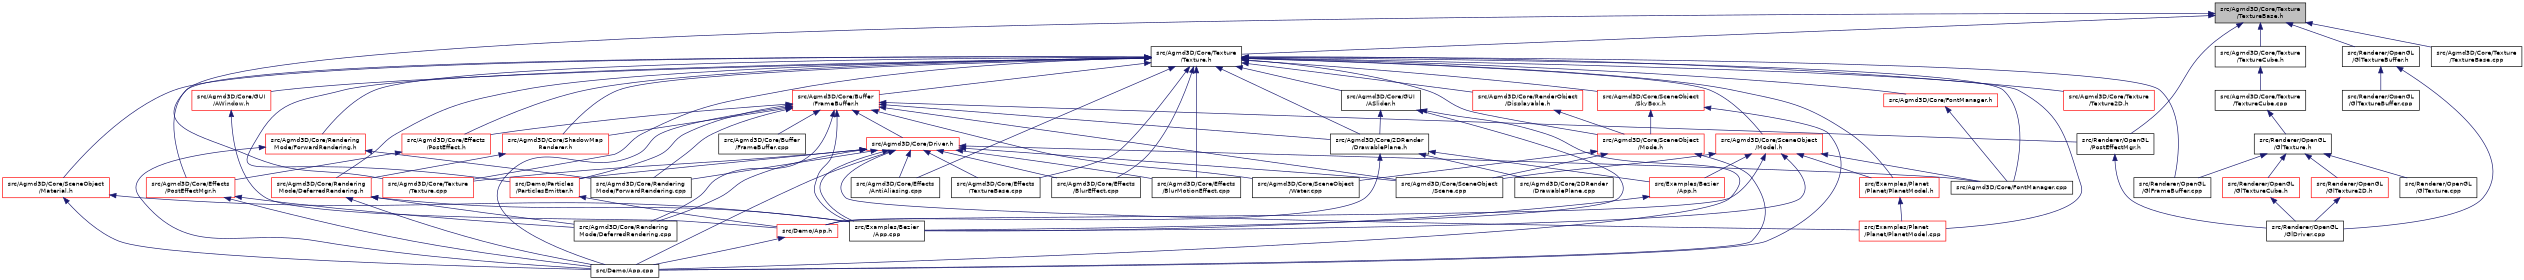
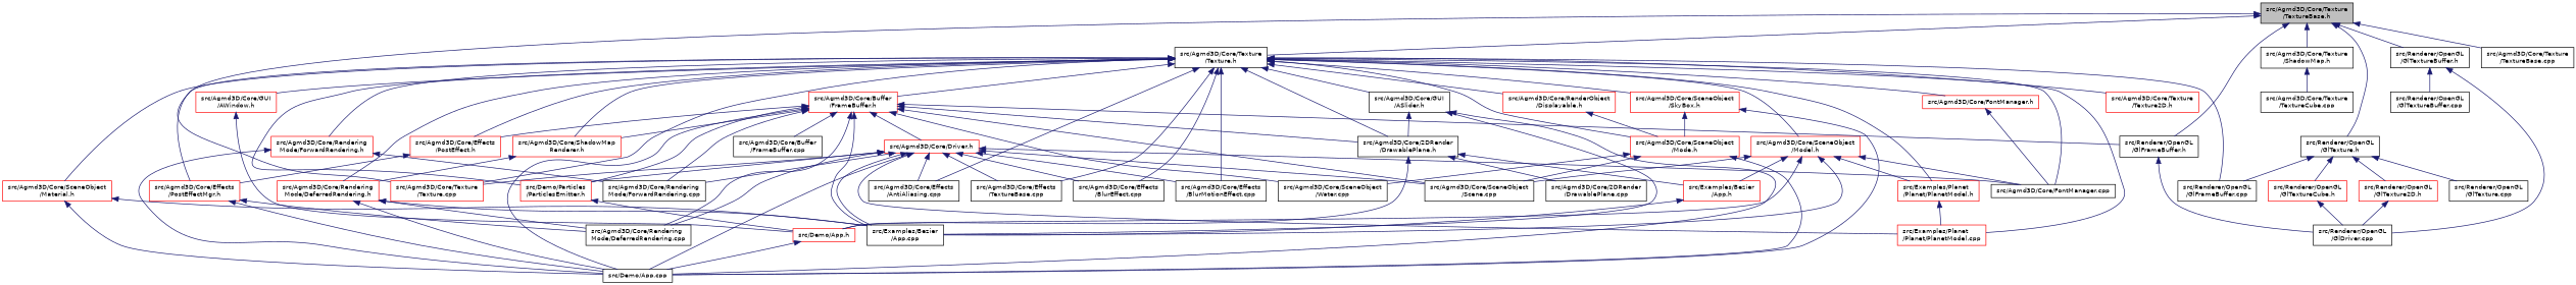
  digraph {
    node [color=black fillcolor=white fontname=Helvetica fontsize=10 shape=record style=filled]
    edge [color=midnightblue dir=back fontname=Helvetica fontsize=10 labelfontname=Helvetica labelfontsize=10 style=solid]
    n1 [fillcolor=grey75 fontcolor=black height=0.2 label="src/Agmd3D/Core/Texture\l/TextureBase.h" width=0.4]
    n2 [color=red height=0.2 label="src/Agmd3D/Core/Texture\l/Texture.cpp" width=0.4]
    n3 [height=0.2 label="src/Agmd3D/Core/Texture\l/Texture.h" width=0.4]
-   n4 [height=0.2 label="src/Renderer/OpenGL\l/PostEffectMgr.h" width=0.4]
+   n4 [height=0.2 label="src/Renderer/OpenGL\l/GlFrameBuffer.h" width=0.4]
    n5 [height=0.2 label="src/Agmd3D/Core/Texture\l/TextureBase.cpp" width=0.4]
-   n6 [height=0.2 label="src/Agmd3D/Core/Texture\l/TextureCube.h" width=0.4]
+   n6 [height=0.2 label="src/Agmd3D/Core/Texture\l/ShadowMap.h" width=0.4]
    n7 [height=0.2 label="src/Renderer/OpenGL\l/GlTexture.h" width=0.4]
    n8 [height=0.2 label="src/Renderer/OpenGL\l/GlTextureBuffer.h" width=0.4]
    n9 [height=0.2 label="src/Agmd3D/Core/2DRender\l/DrawablePlane.h" width=0.4]
    n10 [color=red height=0.2 label="src/Agmd3D/Core/Buffer\l/FrameBuffer.h" width=0.4]
    n11 [height=0.2 label="src/Agmd3D/Core/Effects\l/AntiAliasing.cpp" width=0.4]
    n12 [height=0.2 label="src/Agmd3D/Core/Effects\l/TextureBase.cpp" width=0.4]
    n13 [height=0.2 label="src/Agmd3D/Core/Effects\l/BlurEffect.cpp" width=0.4]
    n14 [height=0.2 label="src/Agmd3D/Core/Effects\l/BlurMotionEffect.cpp" width=0.4]
    n15 [height=0.2 label="src/Agmd3D/Core/FontManager.cpp" width=0.4]
    n16 [color=red height=0.2 label="src/Demo/Particles\l/ParticlesEmitter.h" width=0.4]
    n17 [color=red height=0.2 label="src/Examples/Planet\l/Planet/PlanetModel.cpp" width=0.4]
    n18 [color=red height=0.2 label="src/Agmd3D/Core/Effects\l/PostEffect.h" width=0.4]
    n19 [color=red height=0.2 label="src/Agmd3D/Core/Effects\l/PostEffectMgr.h" width=0.4]
    n20 [color=red height=0.2 label="src/Agmd3D/Core/ShadowMap\lRenderer.h" width=0.4]
    n21 [color=red height=0.2 label="src/Agmd3D/Core/Rendering\lMode/DeferredRendering.h" width=0.4]
    n22 [height=0.2 label="src/Renderer/OpenGL\l/GlFrameBuffer.cpp" width=0.4]
    n23 [color=red height=0.2 label="src/Agmd3D/Core/FontManager.h" width=0.4]
    n24 [height=0.2 label="src/Agmd3D/Core/GUI\l/ASlider.h" width=0.4]
    n25 [color=red height=0.2 label="src/Agmd3D/Core/GUI\l/AWindow.h" width=0.4]
    n26 [color=red height=0.2 label="src/Agmd3D/Core/Rendering\lMode/ForwardRendering.h" width=0.4]
    n27 [color=red height=0.2 label="src/Agmd3D/Core/RenderObject\l/Displayable.h" width=0.4]
    n28 [color=red height=0.2 label="src/Agmd3D/Core/SceneObject\l/Mode.h" width=0.4]
    n29 [color=red height=0.2 label="src/Agmd3D/Core/SceneObject\l/Material.h" width=0.4]
    n30 [color=red height=0.2 label="src/Agmd3D/Core/SceneObject\l/Model.h" width=0.4]
    n31 [color=red height=0.2 label="src/Examples/Planet\l/Planet/PlanetModel.h" width=0.4]
    n32 [color=red height=0.2 label="src/Agmd3D/Core/SceneObject\l/SkyBox.h" width=0.4]
    n33 [color=red height=0.2 label="src/Agmd3D/Core/Texture\l/Texture2D.h" width=0.4]
    n34 [height=0.2 label="src/Renderer/OpenGL\l/GlDriver.cpp" width=0.4]
    n35 [height=0.2 label="src/Agmd3D/Core/Texture\l/TextureCube.cpp" width=0.4]
    n36 [height=0.2 label="src/Renderer/OpenGL\l/GlTexture.cpp" width=0.4]
    n37 [color=red height=0.2 label="src/Renderer/OpenGL\l/GlTexture2D.h" width=0.4]
    n38 [color=red height=0.2 label="src/Renderer/OpenGL\l/GlTextureCube.h" width=0.4]
    n39 [height=0.2 label="src/Renderer/OpenGL\l/GlTextureBuffer.cpp" width=0.4]
    n40 [height=0.2 label="src/Agmd3D/Core/2DRender\l/DrawablePlane.cpp" width=0.4]
    n41 [color=red height=0.2 label="src/Demo/App.h" width=0.4]
    n42 [color=red height=0.2 label="src/Examples/Bezier\l/App.h" width=0.4]
    n43 [height=0.2 label="src/Demo/App.cpp" width=0.4]
    n44 [height=0.2 label="src/Examples/Bezier\l/App.cpp" width=0.4]
    n45 [height=0.2 label="src/Agmd3D/Core/Buffer\l/FrameBuffer.cpp" width=0.4]
    n46 [color=red height=0.2 label="src/Agmd3D/Core/Driver.h" width=0.4]
    n47 [height=0.2 label="src/Agmd3D/Core/Rendering\lMode/DeferredRendering.cpp" width=0.4]
    n48 [height=0.2 label="src/Agmd3D/Core/Rendering\lMode/ForwardRendering.cpp" width=0.4]
    n49 [height=0.2 label="src/Agmd3D/Core/SceneObject\l/Scene.cpp" width=0.4]
    n50 [height=0.2 label="src/Agmd3D/Core/SceneObject\l/Water.cpp" width=0.4]
    n1 -> n2
    n1 -> n3
    n1 -> n4
    n1 -> n5
    n1 -> n6
-   n35 -> n7
+   n1 -> n7
    n1 -> n8
    n3 -> n2
    n3 -> n9
    n3 -> n10
    n3 -> n11
    n3 -> n12
    n3 -> n13
    n3 -> n14
    n3 -> n15
    n3 -> n16
    n3 -> n17
    n3 -> n18
    n3 -> n19
    n3 -> n20
    n3 -> n21
    n3 -> n22
    n3 -> n23
    n3 -> n24
    n3 -> n25
    n3 -> n26
    n3 -> n27
    n3 -> n28
    n3 -> n29
    n3 -> n30
    n3 -> n31
    n3 -> n32
    n3 -> n33
    n4 -> n34
    n6 -> n35
    n7 -> n22
    n7 -> n36
    n7 -> n37
    n7 -> n38
    n8 -> n34
    n8 -> n39
    n9 -> n40
    n9 -> n41
    n9 -> n42
    n10 -> n4
    n10 -> n9
    n10 -> n16
    n10 -> n18
    n10 -> n20
    n10 -> n43
    n10 -> n44
    n10 -> n45
    n10 -> n46
    n10 -> n47
    n10 -> n48
    n10 -> n49
    n10 -> n50
    n16 -> n41
    n18 -> n19
    n19 -> n43
    n19 -> n47
    n20 -> n21
    n21 -> n43
    n21 -> n44
    n21 -> n47
    n23 -> n15
    n24 -> n9
    n24 -> n43
    n24 -> n44
    n25 -> n41
    n26 -> n43
    n26 -> n48
    n27 -> n28
    n28 -> n43
    n28 -> n49
    n28 -> n50
    n29 -> n43
    n29 -> n44
    n30 -> n15
    n30 -> n31
    n30 -> n41
    n30 -> n42
    n30 -> n44
    n30 -> n49
    n31 -> n17
    n32 -> n28
    n32 -> n43
    n37 -> n34
    n38 -> n34
    n41 -> n43
    n42 -> n44
    n46 -> n2
    n46 -> n11
    n46 -> n12
    n46 -> n13
    n46 -> n14
    n46 -> n15
    n46 -> n16
    n46 -> n17
    n46 -> n43
    n46 -> n44
    n46 -> n47
    n46 -> n48
    n46 -> n49
  }
